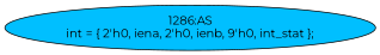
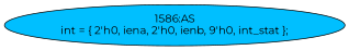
  strict digraph {
    fontname=Montserrat
-   n1 [ast="<pyverilog.vparser.ast.Assign object at 0x7f0a38eae910>" def_var="['int']" fillcolor=deepskyblue label="1286:AS\nint = { 2'h0, iena, 2'h0, ienb, 9'h0, int_stat };" statements="[]" style=filled typ=Assign use_var="['iena', 'ienb', 'int_stat']" fontname=Montserrat]
+   n1 [ast="<pyverilog.vparser.ast.Assign object at 0x7f0a38eae910>" def_var="['int']" fillcolor=deepskyblue label="1586:AS\nint = { 2'h0, iena, 2'h0, ienb, 9'h0, int_stat };" statements="[]" style=filled typ=Assign use_var="['iena', 'ienb', 'int_stat']" fontname=Montserrat]
  }
